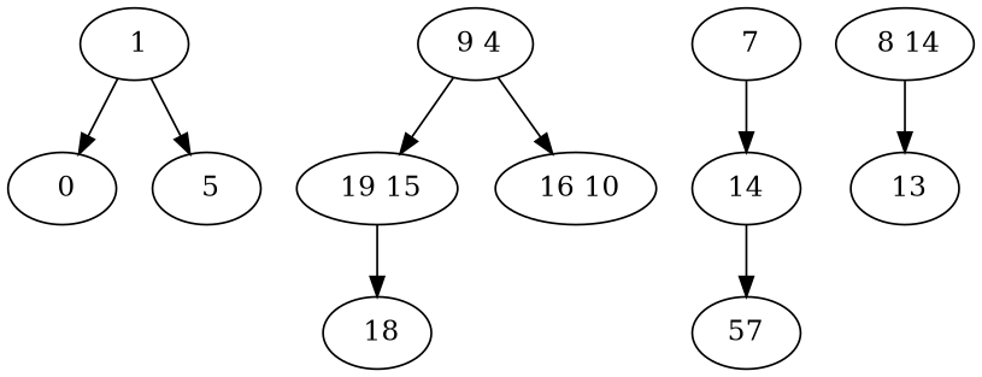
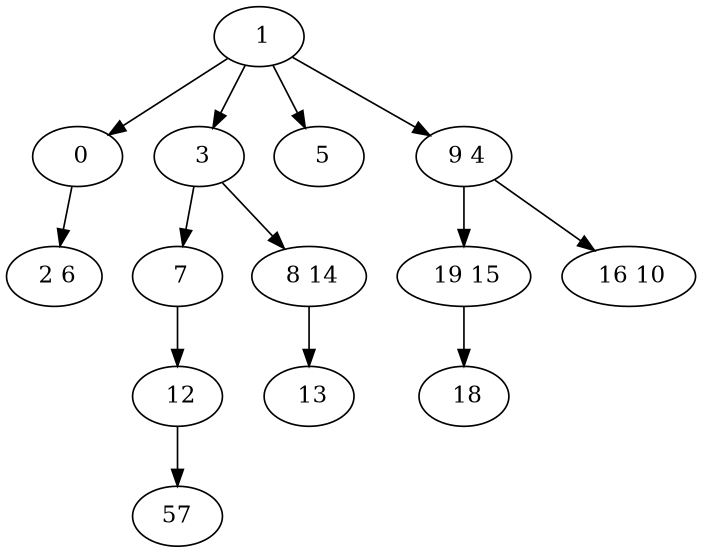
  digraph {
    " 0"
+   " 2 6"
    " 1"
+   " 3"
    " 5"
    " 9 4"
    " 7"
    " 8 14"
    " 19 15"
    " 16 10"
-   " 12" [label=14]
+   " 12"
    " 13"
    " 18"
    n14 [label=57]
+   " 0" -> " 2 6"
    " 1" -> " 0"
+   " 1" -> " 3"
    " 1" -> " 5"
+   " 1" -> " 9 4"
+   " 3" -> " 7"
+   " 3" -> " 8 14"
    " 9 4" -> " 19 15"
    " 9 4" -> " 16 10"
    " 7" -> " 12"
    " 8 14" -> " 13"
    " 19 15" -> " 18"
    " 12" -> n14
  }
